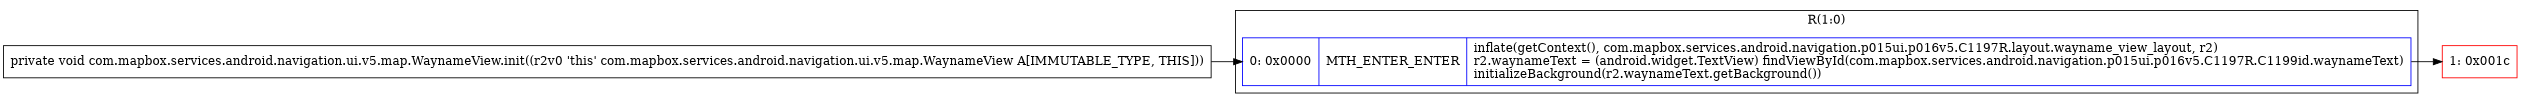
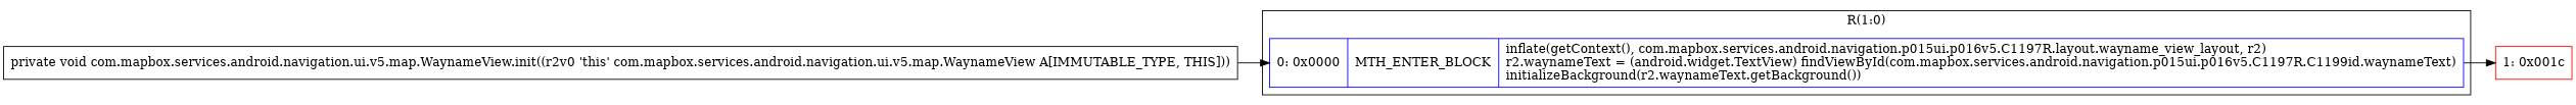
  digraph {
    rankdir=LR
    node [shape=record]
-   n1 [color=blue label="{0\:\ 0x0000|MTH_ENTER_ENTER\l|inflate(getContext(), com.mapbox.services.android.navigation.p015ui.p016v5.C1197R.layout.wayname_view_layout, r2)\lr2.waynameText = (android.widget.TextView) findViewById(com.mapbox.services.android.navigation.p015ui.p016v5.C1197R.C1199id.waynameText)\linitializeBackground(r2.waynameText.getBackground())\l}"]
+   n1 [color=blue label="{0\:\ 0x0000|MTH_ENTER_BLOCK\l|inflate(getContext(), com.mapbox.services.android.navigation.p015ui.p016v5.C1197R.layout.wayname_view_layout, r2)\lr2.waynameText = (android.widget.TextView) findViewById(com.mapbox.services.android.navigation.p015ui.p016v5.C1197R.C1199id.waynameText)\linitializeBackground(r2.waynameText.getBackground())\l}"]
    n2 [color=red label="{1\:\ 0x001c}"]
    n3 [label="{private void com.mapbox.services.android.navigation.ui.v5.map.WaynameView.init((r2v0 'this' com.mapbox.services.android.navigation.ui.v5.map.WaynameView A[IMMUTABLE_TYPE, THIS])) }"]
    subgraph cluster_1 {
      label="R(1:0)"
      n1
    }
    n1 -> n2
    n3 -> n1
  }
